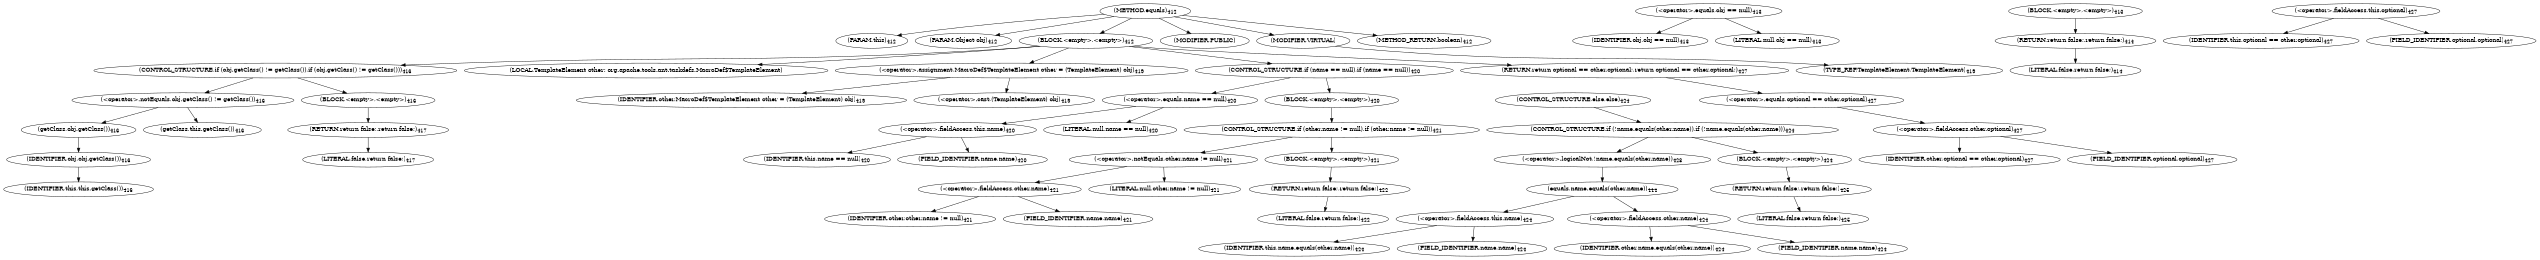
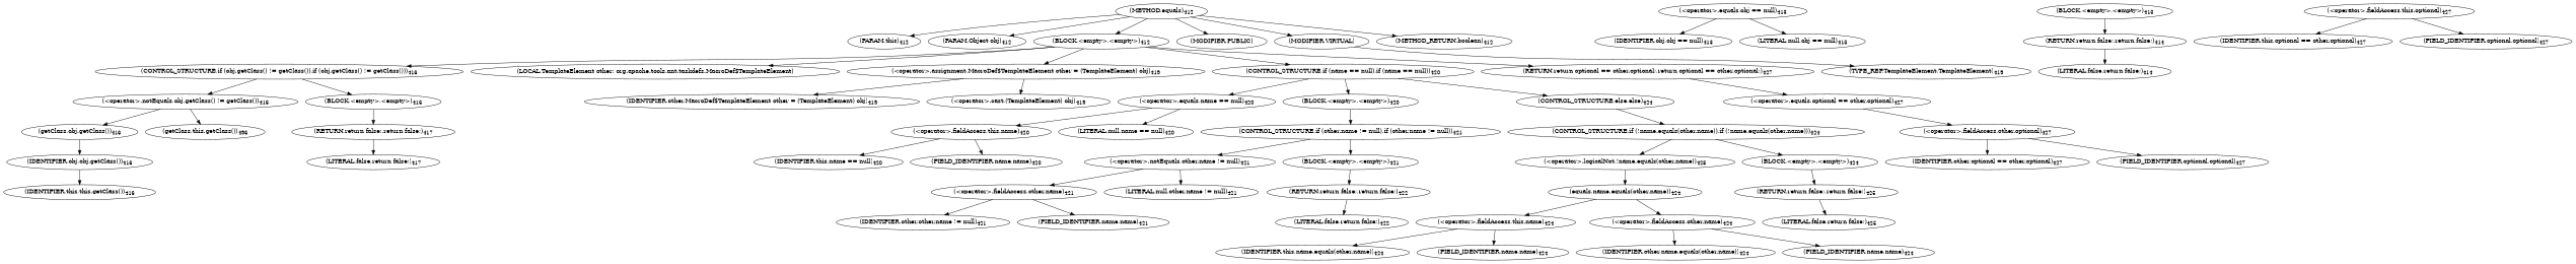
  digraph {
    n1 [label=<(METHOD,equals)<SUB>412</SUB>>]
    n2 [label=<(PARAM,this)<SUB>412</SUB>>]
    n3 [label=<(PARAM,Object obj)<SUB>412</SUB>>]
    n4 [label=<(BLOCK,&lt;empty&gt;,&lt;empty&gt;)<SUB>412</SUB>>]
    n5 [label=<(MODIFIER,PUBLIC)>]
    n6 [label=<(MODIFIER,VIRTUAL)>]
    n7 [label=<(METHOD_RETURN,boolean)<SUB>412</SUB>>]
    n8 [label=<(CONTROL_STRUCTURE,if (obj.getClass() != getClass()),if (obj.getClass() != getClass()))<SUB>416</SUB>>]
    n9 [label=<(LOCAL,TemplateElement other: org.apache.tools.ant.taskdefs.MacroDef$TemplateElement)>]
    n10 [label=<(&lt;operator&gt;.assignment,MacroDef$TemplateElement other = (TemplateElement) obj)<SUB>419</SUB>>]
    n11 [label=<(CONTROL_STRUCTURE,if (name == null),if (name == null))<SUB>420</SUB>>]
    n12 [label=<(RETURN,return optional == other.optional;,return optional == other.optional;)<SUB>427</SUB>>]
    n13 [label=<(TYPE_REF,TemplateElement,TemplateElement)<SUB>419</SUB>>]
    n14 [label=<(&lt;operator&gt;.notEquals,obj.getClass() != getClass())<SUB>416</SUB>>]
    n15 [label=<(BLOCK,&lt;empty&gt;,&lt;empty&gt;)<SUB>416</SUB>>]
    n16 [label=<(IDENTIFIER,other,MacroDef$TemplateElement other = (TemplateElement) obj)<SUB>419</SUB>>]
    n17 [label=<(&lt;operator&gt;.cast,(TemplateElement) obj)<SUB>419</SUB>>]
    n18 [label=<(&lt;operator&gt;.equals,name == null)<SUB>420</SUB>>]
    n19 [label=<(BLOCK,&lt;empty&gt;,&lt;empty&gt;)<SUB>420</SUB>>]
    n20 [label=<(CONTROL_STRUCTURE,else,else)<SUB>424</SUB>>]
    n21 [label=<(&lt;operator&gt;.equals,optional == other.optional)<SUB>427</SUB>>]
    n22 [label=<(&lt;operator&gt;.equals,obj == null)<SUB>413</SUB>>]
    n23 [label=<(IDENTIFIER,obj,obj == null)<SUB>413</SUB>>]
    n24 [label=<(LITERAL,null,obj == null)<SUB>413</SUB>>]
    n25 [label=<(BLOCK,&lt;empty&gt;,&lt;empty&gt;)<SUB>413</SUB>>]
    n26 [label=<(RETURN,return false;,return false;)<SUB>414</SUB>>]
    n27 [label=<(LITERAL,false,return false;)<SUB>414</SUB>>]
    n28 [label=<(getClass,obj.getClass())<SUB>416</SUB>>]
-   n29 [label=<(getClass,this.getClass())<SUB>416</SUB>>]
+   n29 [label=<(getClass,this.getClass())<SUB>496</SUB>>]
    n30 [label=<(RETURN,return false;,return false;)<SUB>417</SUB>>]
    n31 [label=<(IDENTIFIER,obj,obj.getClass())<SUB>416</SUB>>]
    n32 [label=<(IDENTIFIER,this,this.getClass())<SUB>416</SUB>>]
    n33 [label=<(LITERAL,false,return false;)<SUB>417</SUB>>]
    n34 [label=<(&lt;operator&gt;.fieldAccess,this.name)<SUB>420</SUB>>]
    n35 [label=<(LITERAL,null,name == null)<SUB>420</SUB>>]
    n36 [label=<(CONTROL_STRUCTURE,if (other.name != null),if (other.name != null))<SUB>421</SUB>>]
    n37 [label=<(CONTROL_STRUCTURE,if (!name.equals(other.name)),if (!name.equals(other.name)))<SUB>424</SUB>>]
    n38 [label=<(IDENTIFIER,this,name == null)<SUB>420</SUB>>]
    n39 [label=<(FIELD_IDENTIFIER,name,name)<SUB>420</SUB>>]
    n40 [label=<(&lt;operator&gt;.notEquals,other.name != null)<SUB>421</SUB>>]
    n41 [label=<(BLOCK,&lt;empty&gt;,&lt;empty&gt;)<SUB>421</SUB>>]
    n42 [label=<(&lt;operator&gt;.fieldAccess,other.name)<SUB>421</SUB>>]
    n43 [label=<(LITERAL,null,other.name != null)<SUB>421</SUB>>]
    n44 [label=<(RETURN,return false;,return false;)<SUB>422</SUB>>]
    n45 [label=<(IDENTIFIER,other,other.name != null)<SUB>421</SUB>>]
    n46 [label=<(FIELD_IDENTIFIER,name,name)<SUB>421</SUB>>]
    n47 [label=<(LITERAL,false,return false;)<SUB>422</SUB>>]
    n48 [label=<(&lt;operator&gt;.logicalNot,!name.equals(other.name))<SUB>428</SUB>>]
    n49 [label=<(BLOCK,&lt;empty&gt;,&lt;empty&gt;)<SUB>424</SUB>>]
-   n50 [label=<(equals,name.equals(other.name))<SUB>444</SUB>>]
+   n50 [label=<(equals,name.equals(other.name))<SUB>424</SUB>>]
    n51 [label=<(RETURN,return false;,return false;)<SUB>425</SUB>>]
    n52 [label=<(&lt;operator&gt;.fieldAccess,this.name)<SUB>424</SUB>>]
    n53 [label=<(&lt;operator&gt;.fieldAccess,other.name)<SUB>424</SUB>>]
    n54 [label=<(IDENTIFIER,this,name.equals(other.name))<SUB>424</SUB>>]
    n55 [label=<(FIELD_IDENTIFIER,name,name)<SUB>424</SUB>>]
    n56 [label=<(IDENTIFIER,other,name.equals(other.name))<SUB>424</SUB>>]
    n57 [label=<(FIELD_IDENTIFIER,name,name)<SUB>424</SUB>>]
    n58 [label=<(LITERAL,false,return false;)<SUB>425</SUB>>]
    n59 [label=<(&lt;operator&gt;.fieldAccess,other.optional)<SUB>427</SUB>>]
    n60 [label=<(&lt;operator&gt;.fieldAccess,this.optional)<SUB>427</SUB>>]
    n61 [label=<(IDENTIFIER,this,optional == other.optional)<SUB>427</SUB>>]
    n62 [label=<(FIELD_IDENTIFIER,optional,optional)<SUB>427</SUB>>]
    n63 [label=<(IDENTIFIER,other,optional == other.optional)<SUB>427</SUB>>]
    n64 [label=<(FIELD_IDENTIFIER,optional,optional)<SUB>427</SUB>>]
    n1 -> n2
    n1 -> n3
    n1 -> n4
    n1 -> n5
    n1 -> n6
    n1 -> n7
    n4 -> n8
    n4 -> n9
    n4 -> n10
    n4 -> n11
    n4 -> n12
    n6 -> n13
    n8 -> n14
    n8 -> n15
    n10 -> n16
    n10 -> n17
    n11 -> n18
    n11 -> n19
+   n11 -> n20
    n12 -> n21
    n14 -> n28
    n14 -> n29
    n15 -> n30
    n18 -> n34
    n18 -> n35
    n19 -> n36
    n20 -> n37
    n21 -> n59
    n22 -> n23
    n22 -> n24
    n25 -> n26
    n26 -> n27
    n28 -> n31
    n30 -> n33
    n31 -> n32
    n34 -> n38
    n34 -> n39
    n36 -> n40
    n36 -> n41
    n37 -> n48
    n37 -> n49
    n40 -> n42
    n40 -> n43
    n41 -> n44
    n42 -> n45
    n42 -> n46
    n44 -> n47
    n48 -> n50
    n49 -> n51
    n50 -> n52
    n50 -> n53
    n51 -> n58
    n52 -> n54
    n52 -> n55
    n53 -> n56
    n53 -> n57
    n59 -> n63
    n59 -> n64
    n60 -> n61
    n60 -> n62
  }
